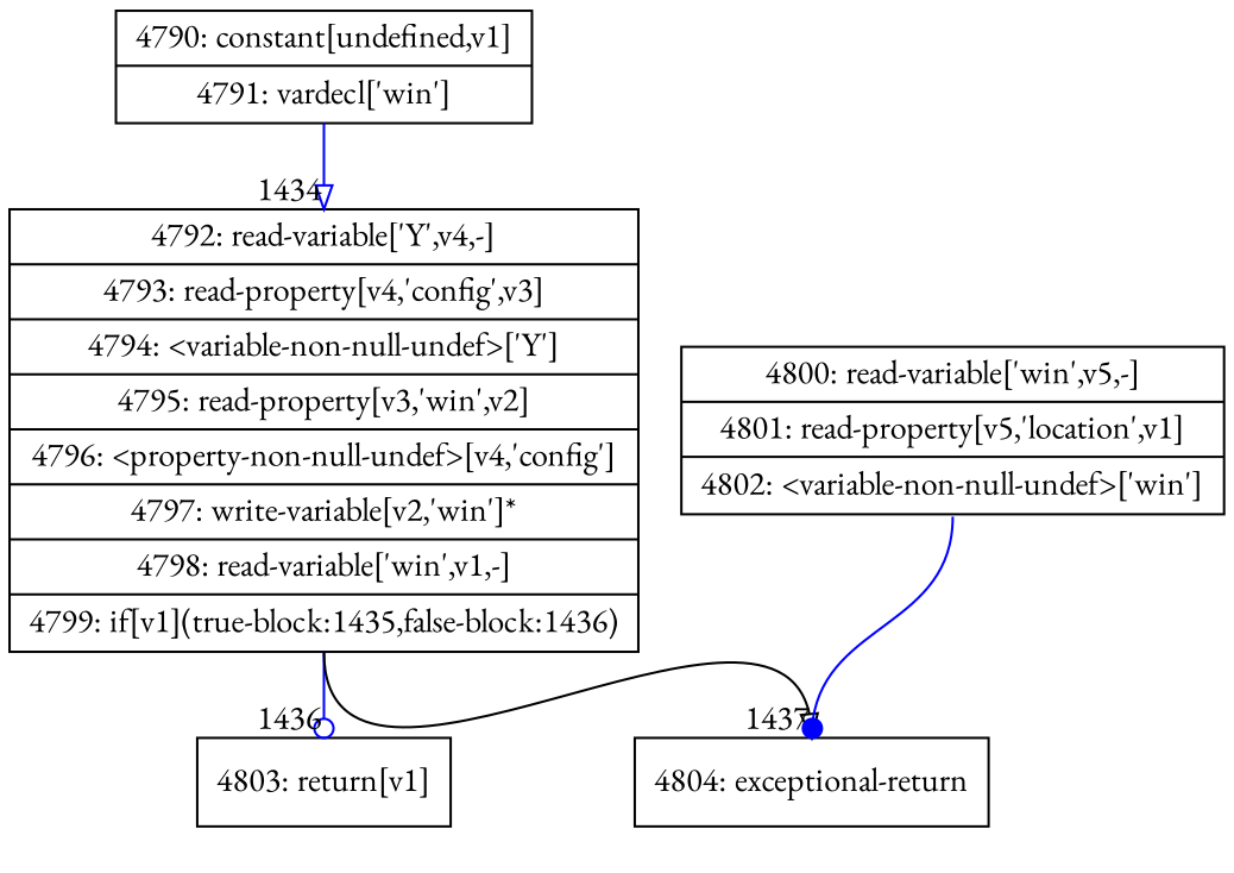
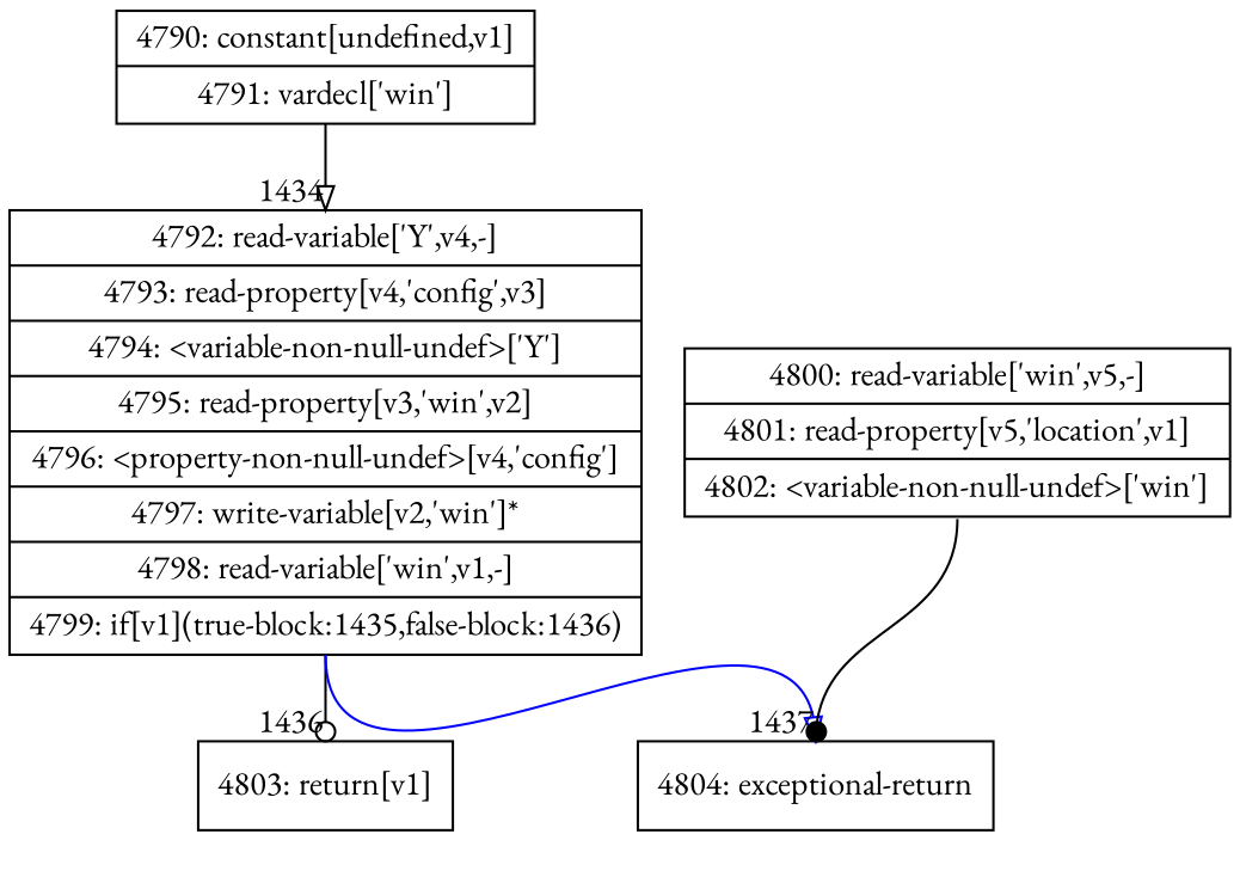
  digraph {
    fontname="EB Garamond"
    rankdir=TD
    node [fontname="EB Garamond" shape=record]
    edge [arrowhead=onormal color=black fontname="EB Garamond" headport=n tailport=s]
    n1 [label="{4790: constant[undefined,v1]|4791: vardecl['win']}"]
    n2 [label="{4792: read-variable['Y',v4,-]|4793: read-property[v4,'config',v3]|4794: \<variable-non-null-undef\>['Y']|4795: read-property[v3,'win',v2]|4796: \<property-non-null-undef\>[v4,'config']|4797: write-variable[v2,'win']*|4798: read-variable['win',v1,-]|4799: if[v1](true-block:1435,false-block:1436)}"]
    n3 [label="{4803: return[v1]}"]
    n4 [label="{4804: exceptional-return}"]
    n5 [label="{4800: read-variable['win',v5,-]|4801: read-property[v5,'location',v1]|4802: \<variable-non-null-undef\>['win']}"]
-   n1 -> n2 [color=blue headlabel="      1434"]
-   n2 -> n3 [arrowhead=odot color=blue headlabel="      1436"]
-   n2 -> n4 [headlabel="      1437"]
-   n5 -> n4 [arrowhead=dot color=blue]
+   n1 -> n2 [headlabel="      1434"]
+   n2 -> n3 [arrowhead=odot headlabel="      1436"]
+   n2 -> n4 [color=blue headlabel="      1437"]
+   n5 -> n4 [arrowhead=dot]
  }
